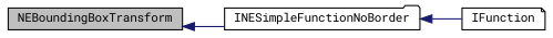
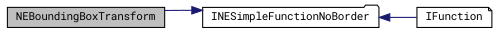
  digraph {
    fontname="Roboto Mono"
    rankdir=LR
    node [color=black fillcolor=white fontname="Roboto Mono" fontsize=10 style=filled]
    edge [color=midnightblue dir=back fontname="Roboto Mono" fontsize=10 labelfontname=Helvetica labelfontsize=10 style=solid]
    n1 [fillcolor=grey75 fontcolor=black height=0.2 label=NEBoundingBoxTransform shape=box width=0.4]
    n2 [height=0.2 label=INESimpleFunctionNoBorder shape=folder width=0.4]
    n3 [height=0.2 label=IFunction shape=note width=0.4]
-   n1 -> n2
+   n2 -> n1
    n2 -> n3
  }
